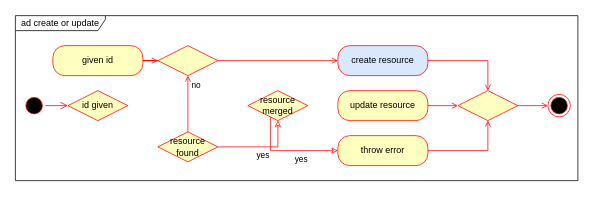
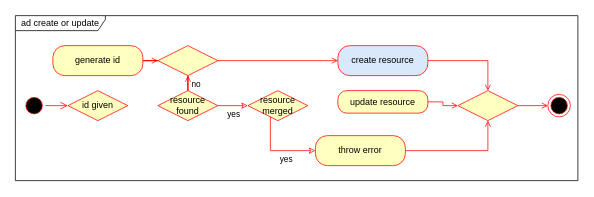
  <mxCell id="0" />
  <mxCell id="1" parent="0" />
  <mxCell id="2" value="ad create or update" style="shape=umlFrame;whiteSpace=wrap;html=1;width=120;height=20;" parent="1" vertex="1"><mxGeometry x="20" y="20" width="750" height="220" as="geometry" /></mxCell>
  <mxCell id="3" value="" style="ellipse;html=1;shape=startState;fillColor=#000000;strokeColor=#ff0000;" vertex="1" parent="1"><mxGeometry x="30" y="125" width="30" height="30" as="geometry" /></mxCell>
  <mxCell id="4" value="" style="edgeStyle=orthogonalEdgeStyle;html=1;verticalAlign=bottom;endArrow=open;endSize=8;strokeColor=#ff0000;rounded=0;" edge="1" source="3" parent="1" target="5"><mxGeometry relative="1" as="geometry"><mxPoint x="5" y="190" as="targetPoint" /></mxGeometry></mxCell>
  <mxCell id="5" value="id given" style="rhombus;whiteSpace=wrap;html=1;fontColor=#000000;fillColor=#ffffc0;strokeColor=#ff0000;" vertex="1" parent="1"><mxGeometry x="90" y="120" width="80" height="40" as="geometry" /></mxCell>
  <mxCell id="6" style="edgeStyle=orthogonalEdgeStyle;rounded=0;orthogonalLoop=1;jettySize=auto;html=1;strokeColor=#FF0000;endArrow=classic;endFill=0;" edge="1" parent="1" source="10" target="13"><mxGeometry relative="1" as="geometry" /></mxCell>
  <mxCell id="7" value="yes" style="edgeLabel;html=1;align=center;verticalAlign=middle;resizable=0;points=[];" vertex="1" connectable="0" parent="6"><mxGeometry x="0.05" y="2" relative="1" as="geometry"><mxPoint x="-1" y="12" as="offset" /></mxGeometry></mxCell>
  <mxCell id="8" style="edgeStyle=orthogonalEdgeStyle;rounded=0;orthogonalLoop=1;jettySize=auto;html=1;strokeColor=#FF0000;endArrow=open;endFill=0;" edge="1" parent="1" source="10" target="23"><mxGeometry relative="1" as="geometry" /></mxCell>
  <mxCell id="9" value="no" style="edgeLabel;html=1;align=center;verticalAlign=middle;resizable=0;points=[];" vertex="1" connectable="0" parent="8"><mxGeometry x="0.7" y="-1" relative="1" as="geometry"><mxPoint x="9" y="1" as="offset" /></mxGeometry></mxCell>
- <mxCell id="10" value="resource found" style="rhombus;whiteSpace=wrap;html=1;fontColor=#000000;fillColor=#ffffc0;strokeColor=#ff0000;" vertex="1" parent="1"><mxGeometry x="210" y="175" width="80" height="40" as="geometry" /></mxCell>
+ <mxCell id="10" value="resource found" style="rhombus;whiteSpace=wrap;html=1;fontColor=#000000;fillColor=#ffffc0;strokeColor=#ff0000;" vertex="1" parent="1"><mxGeometry x="210" y="120" width="80" height="40" as="geometry" /></mxCell>
  <mxCell id="11" style="edgeStyle=orthogonalEdgeStyle;rounded=0;orthogonalLoop=1;jettySize=auto;html=1;strokeColor=#FF0000;endArrow=classic;endFill=0;" edge="1" parent="1" source="13" target="15"><mxGeometry relative="1" as="geometry"><mxPoint x="400" y="220" as="targetPoint" /><Array as="points"><mxPoint x="360" y="200" /></Array></mxGeometry></mxCell>
  <mxCell id="12" value="yes" style="edgeLabel;html=1;align=center;verticalAlign=middle;resizable=0;points=[];" vertex="1" connectable="0" parent="11"><mxGeometry x="0.319" y="-1" relative="1" as="geometry"><mxPoint x="-4" y="9" as="offset" /></mxGeometry></mxCell>
  <mxCell id="13" value="resource merged" style="rhombus;whiteSpace=wrap;html=1;fontColor=#000000;fillColor=#ffffc0;strokeColor=#ff0000;" vertex="1" parent="1"><mxGeometry x="330" y="120" width="80" height="40" as="geometry" /></mxCell>
  <mxCell id="14" style="edgeStyle=orthogonalEdgeStyle;rounded=0;orthogonalLoop=1;jettySize=auto;html=1;strokeColor=#FF0000;endArrow=open;endFill=0;" edge="1" parent="1" source="15" target="25"><mxGeometry relative="1" as="geometry" /></mxCell>
- <mxCell id="15" value="throw error" style="rounded=1;whiteSpace=wrap;html=1;arcSize=40;fontColor=#000000;fillColor=#ffffc0;strokeColor=#ff0000;" vertex="1" parent="1"><mxGeometry x="450" y="180" width="120" height="40" as="geometry" /></mxCell>
+ <mxCell id="15" value="throw error" style="rounded=1;whiteSpace=wrap;html=1;arcSize=40;fontColor=#000000;fillColor=#ffffc0;strokeColor=#ff0000;" vertex="1" parent="1"><mxGeometry x="420" y="180" width="120" height="40" as="geometry" /></mxCell>
  <mxCell id="16" style="edgeStyle=orthogonalEdgeStyle;rounded=0;orthogonalLoop=1;jettySize=auto;html=1;strokeColor=#FF0000;endArrow=open;endFill=0;" edge="1" parent="1" source="17" target="25"><mxGeometry relative="1" as="geometry" /></mxCell>
- <mxCell id="17" value="update resource" style="rounded=1;whiteSpace=wrap;html=1;arcSize=40;fontColor=#000000;fillColor=#ffffc0;strokeColor=#ff0000;" vertex="1" parent="1"><mxGeometry x="450" y="120" width="120" height="40" as="geometry" /></mxCell>
+ <mxCell id="17" value="update resource" style="rounded=1;whiteSpace=wrap;html=1;arcSize=40;fontColor=#000000;fillColor=#ffffc0;strokeColor=#ff0000;" vertex="1" parent="1"><mxGeometry x="450" y="120" width="120" height="30" as="geometry" /></mxCell>
  <mxCell id="18" style="edgeStyle=orthogonalEdgeStyle;rounded=0;orthogonalLoop=1;jettySize=auto;html=1;strokeColor=#FF0000;endArrow=open;endFill=0;" edge="1" parent="1" source="19" target="25"><mxGeometry relative="1" as="geometry" /></mxCell>
  <mxCell id="19" value="create resource" style="rounded=1;whiteSpace=wrap;html=1;arcSize=40;fontColor=#000000;fillColor=#dae8fc;strokeColor=#ff0000;" vertex="1" parent="1"><mxGeometry x="450" y="60" width="120" height="40" as="geometry" /></mxCell>
  <mxCell id="20" style="edgeStyle=orthogonalEdgeStyle;rounded=0;orthogonalLoop=1;jettySize=auto;html=1;strokeColor=#FF0000;endArrow=open;endFill=0;" edge="1" parent="1" source="21" target="23"><mxGeometry relative="1" as="geometry" /></mxCell>
- <mxCell id="21" value="given id" style="rounded=1;whiteSpace=wrap;html=1;arcSize=40;fontColor=#000000;fillColor=#ffffc0;strokeColor=#ff0000;" vertex="1" parent="1"><mxGeometry x="70" y="60" width="120" height="40" as="geometry" /></mxCell>
+ <mxCell id="21" value="generate id" style="rounded=1;whiteSpace=wrap;html=1;arcSize=40;fontColor=#000000;fillColor=#ffffc0;strokeColor=#ff0000;" vertex="1" parent="1"><mxGeometry x="70" y="60" width="120" height="40" as="geometry" /></mxCell>
  <mxCell id="22" style="edgeStyle=orthogonalEdgeStyle;rounded=0;orthogonalLoop=1;jettySize=auto;html=1;strokeColor=#FF0000;endArrow=open;endFill=0;" edge="1" parent="1" source="23" target="19"><mxGeometry relative="1" as="geometry" /></mxCell>
  <mxCell id="23" value="" style="rhombus;whiteSpace=wrap;html=1;fontColor=#000000;fillColor=#ffffc0;strokeColor=#ff0000;" vertex="1" parent="1"><mxGeometry x="210" y="60" width="80" height="40" as="geometry" /></mxCell>
  <mxCell id="24" style="edgeStyle=orthogonalEdgeStyle;rounded=0;orthogonalLoop=1;jettySize=auto;html=1;strokeColor=#FF0000;endArrow=open;endFill=0;" edge="1" parent="1" source="25" target="26"><mxGeometry relative="1" as="geometry" /></mxCell>
  <mxCell id="25" value="" style="rhombus;whiteSpace=wrap;html=1;fontColor=#000000;fillColor=#ffffc0;strokeColor=#ff0000;" vertex="1" parent="1"><mxGeometry x="610" y="120" width="80" height="40" as="geometry" /></mxCell>
  <mxCell id="26" value="" style="ellipse;html=1;shape=endState;fillColor=#000000;strokeColor=#ff0000;" vertex="1" parent="1"><mxGeometry x="730" y="125" width="30" height="30" as="geometry" /></mxCell>
